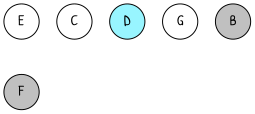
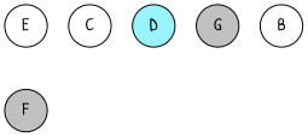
  graph {
    fontname="Patrick Hand"
    mindist=.1
    node [fillcolor=white fontname="Patrick Hand" margin=0 shape=circle style=filled]
    edge [fontname="Patrick Hand" style=invis]
    E
    F [fillcolor=gray]
    C
    D [fillcolor=cadetblue1]
-   G
-   B [fillcolor=gray]
+   G [fillcolor=gray]
+   B
    subgraph sub_1 {
      E
      F
    }
    E -- F
    F -- F
  }
